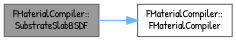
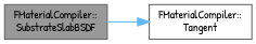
  digraph {
    rankdir=LR
    fontname="Patrick Hand"
    node [fontname="Patrick Hand" fontsize=10 shape=box style=filled]
    n1 [color=gray40 fillcolor=grey60 fontcolor=black height=0.2 label="FMaterialCompiler::\lSubstrateSlabBSDF" width=0.4]
-   n2 [color=grey40 fillcolor=white height=0.2 label="FMaterialCompiler::\lFMaterialCompiler" width=0.4]
+   n2 [color=grey40 fillcolor=white height=0.2 label="FMaterialCompiler::\lTangent" width=0.4]
    n1 -> n2 [color=steelblue1 fontname="Patrick Hand" fontsize=10 labelfontname=Helvetica labelfontsize=10 style=solid]
  }
